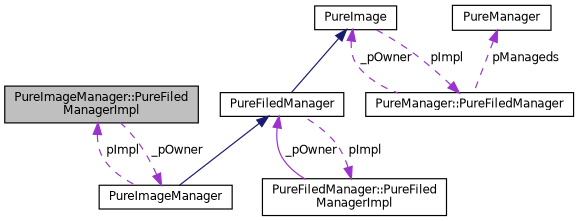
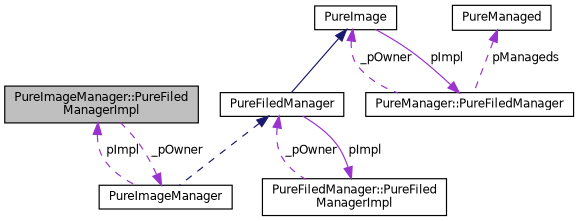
  digraph {
    node [color=black fillcolor=white fontname=Helvetica fontsize=10 shape=record style=filled]
    edge [color=darkorchid3 dir=back fontname=Helvetica fontsize=10 labelfontname=Helvetica labelfontsize=10 style=dashed]
    n1 [fillcolor=grey75 fontcolor=black height=0.2 label="PureImageManager::PureFiled\lManagerImpl" width=0.4]
    n2 [height=0.2 label=PureImageManager width=0.4]
    n3 [height=0.2 label=PureFiledManager width=0.4]
    n4 [height=0.2 label="PureFiledManager::PureFiled\lManagerImpl" width=0.4]
    n5 [height=0.2 label=PureImage width=0.4]
    n6 [height=0.2 label="PureManager::PureFiledManager" width=0.4]
-   n7 [height=0.2 label=PureManager width=0.4]
+   n7 [height=0.2 label=PureManaged width=0.4]
    n1 -> n2 [label=" pImpl"]
    n2 -> n1 [label=" _pOwner"]
-   n3 -> n2 [color=midnightblue style=solid]
-   n3 -> n4 [label=" _pOwner" style=solid]
-   n4 -> n3 [label=" pImpl"]
+   n3 -> n2 [color=midnightblue]
+   n3 -> n4 [label=" _pOwner"]
+   n4 -> n3 [label=" pImpl" style=solid]
    n5 -> n3 [color=midnightblue style=solid]
    n5 -> n6 [label=" _pOwner"]
-   n6 -> n5 [label=" pImpl"]
+   n6 -> n5 [label=" pImpl" style=solid]
    n7 -> n6 [label=" pManageds"]
  }
